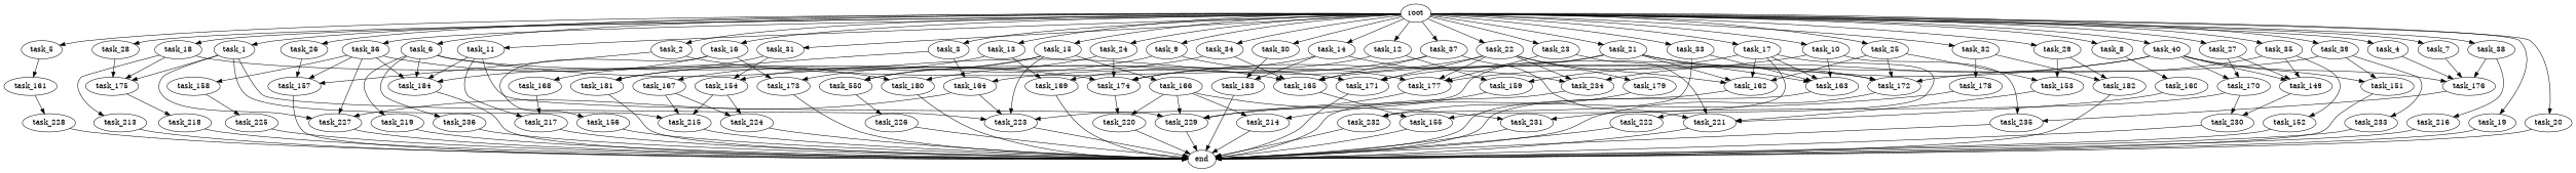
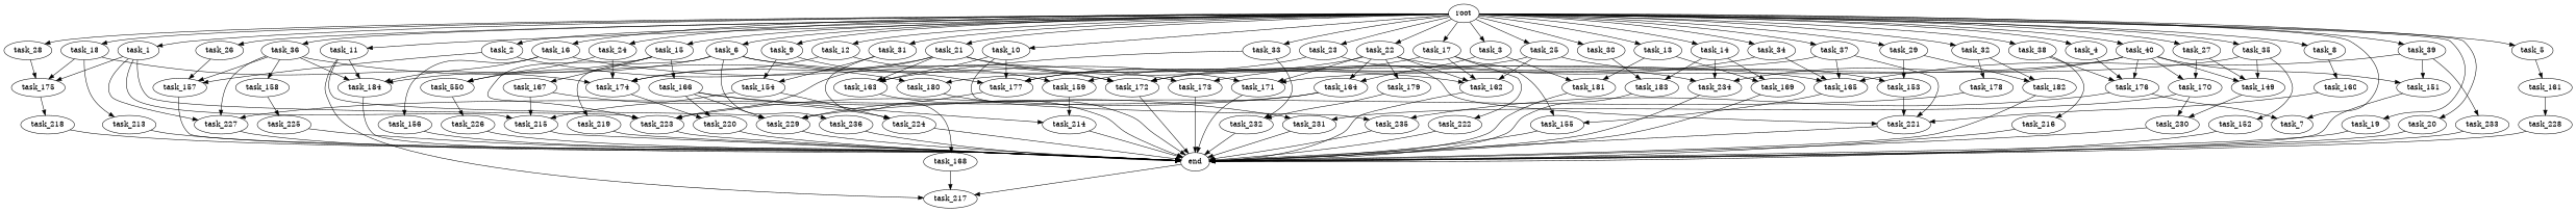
  digraph {
    root
    task_1
    task_2
    task_3
    task_4
    task_5
    task_6
    task_7
    task_8
    task_9
    task_10
    task_11
    task_12
    task_13
    task_14
    task_15
    task_16
    task_17
    task_18
    task_19
    task_20
    task_21
    task_22
    task_23
    task_24
    task_25
    task_26
    task_27
    task_28
    task_29
    task_30
    task_31
    task_32
    task_33
    task_34
    task_35
    task_36
    task_37
    task_38
    task_39
    task_40
    task_175
    task_215
    task_223
    task_227
    task_157
    task_172
    task_181
    task_164
    task_176
    task_161
    task_165
    task_171
    task_184
    task_219
    task_236
    task_160
    task_154
    task_177
    task_163
    task_235
    task_217
    task_229
    task_159
    task_174
    task_169
    task_183
    task_234
    n69 [label=task_550]
    task_166
    task_167
    task_156
    task_173
    task_155
    task_162
    task_222
    task_213
    end
    task_179
    task_221
    task_153
    task_149
    task_170
    task_182
    task_168
    task_178
    task_232
    task_152
    task_158
    task_180
    task_216
    task_151
    task_233
    task_218
    task_228
    task_224
    task_214
    task_220
    task_226
    task_231
    task_230
    task_225
    root -> task_1
    root -> task_2
    root -> task_3
    root -> task_4
    root -> task_5
    root -> task_6
    root -> task_7
    root -> task_8
    root -> task_9
    root -> task_10
    root -> task_11
    root -> task_12
    root -> task_13
    root -> task_14
    root -> task_15
    root -> task_16
    root -> task_17
    root -> task_18
    root -> task_19
    root -> task_20
    root -> task_21
    root -> task_22
    root -> task_23
    root -> task_24
    root -> task_25
    root -> task_26
    root -> task_27
    root -> task_28
    root -> task_29
    root -> task_30
    root -> task_31
    root -> task_32
    root -> task_33
    root -> task_34
    root -> task_35
    root -> task_36
    root -> task_37
    root -> task_38
    root -> task_39
    root -> task_40
    task_1 -> task_175
    task_1 -> task_215
    task_1 -> task_223
    task_1 -> task_227
    task_2 -> task_157
    task_2 -> task_172
    task_3 -> task_181
    task_3 -> task_164
    task_4 -> task_176
    task_5 -> task_161
    task_6 -> task_165
    task_6 -> task_171
    task_6 -> task_184
    task_6 -> task_219
    task_6 -> task_236
-   task_7 -> task_176
+   task_176 -> task_7
    task_8 -> task_160
    task_9 -> task_154
    task_9 -> task_177
    task_10 -> task_177
    task_10 -> task_163
    task_10 -> task_235
    task_11 -> task_184
    task_11 -> task_217
    task_11 -> task_229
    task_12 -> task_159
    task_12 -> task_174
    task_13 -> task_181
    task_13 -> task_169
    task_14 -> task_169
    task_14 -> task_183
    task_14 -> task_234
    task_15 -> task_223
    task_15 -> n69
    task_15 -> task_166
    task_15 -> task_167
    task_16 -> task_184
    task_16 -> task_156
    task_16 -> task_173
-   task_17 -> task_163
    task_17 -> task_159
    task_17 -> task_155
    task_17 -> task_162
    task_17 -> task_222
    task_18 -> task_175
    task_18 -> task_174
    task_18 -> task_213
    task_19 -> end
    task_20 -> end
    task_21 -> task_223
    task_21 -> task_172
    task_21 -> task_163
    task_21 -> task_174
    task_21 -> task_162
    task_22 -> task_164
    task_22 -> task_171
    task_22 -> task_177
    task_22 -> task_234
    task_22 -> task_162
    task_22 -> task_179
    task_23 -> task_177
    task_23 -> task_221
    task_24 -> task_174
    task_24 -> n69
    task_25 -> task_172
    task_25 -> task_162
    task_25 -> task_153
    task_26 -> task_157
    task_27 -> task_149
    task_27 -> task_170
    task_28 -> task_175
    task_29 -> task_153
    task_29 -> task_182
    task_30 -> task_183
    task_31 -> task_154
    task_31 -> task_168
    task_32 -> task_182
    task_32 -> task_178
    task_33 -> task_163
    task_33 -> task_232
    task_34 -> task_165
    task_34 -> task_173
    task_35 -> task_172
    task_35 -> task_149
    task_35 -> task_152
    task_36 -> task_227
    task_36 -> task_157
    task_36 -> task_184
    task_36 -> task_158
    task_36 -> task_180
    task_37 -> task_165
    task_37 -> task_221
    task_37 -> task_180
    task_38 -> task_176
    task_38 -> task_216
    task_39 -> task_165
    task_39 -> task_151
    task_39 -> task_233
    task_40 -> task_176
    task_40 -> task_171
    task_40 -> task_234
    task_40 -> task_149
    task_40 -> task_170
    task_40 -> task_151
    task_175 -> task_218
    task_215 -> end
    task_223 -> end
    task_227 -> end
    task_157 -> end
    task_172 -> end
    task_181 -> end
    task_164 -> task_223
    task_164 -> task_227
    task_176 -> task_235
    task_161 -> task_228
    task_165 -> task_155
    task_171 -> end
    task_184 -> end
    task_219 -> end
    task_236 -> end
    task_160 -> task_221
    task_154 -> task_215
    task_154 -> task_224
    task_177 -> task_229
    task_163 -> end
    task_235 -> end
-   task_217 -> end
+   end -> task_217
    task_229 -> end
    task_159 -> task_214
    task_174 -> task_220
    task_169 -> end
    task_183 -> end
    task_234 -> end
    n69 -> task_226
    task_166 -> task_229
    task_166 -> task_214
    task_166 -> task_220
    task_166 -> task_231
    task_167 -> task_215
    task_167 -> task_224
    task_156 -> end
    task_173 -> end
    task_155 -> end
    task_162 -> end
    task_222 -> end
    task_213 -> end
    task_179 -> task_232
    task_221 -> end
    task_153 -> task_221
    task_149 -> task_230
    task_170 -> task_231
    task_170 -> task_230
    task_182 -> end
    task_168 -> task_217
    task_178 -> task_229
    task_232 -> end
    task_152 -> end
    task_158 -> task_225
    task_180 -> end
    task_216 -> end
    task_151 -> end
    task_233 -> end
    task_218 -> end
    task_228 -> end
    task_224 -> end
    task_214 -> end
    task_220 -> end
    task_226 -> end
    task_231 -> end
    task_230 -> end
    task_225 -> end
  }
